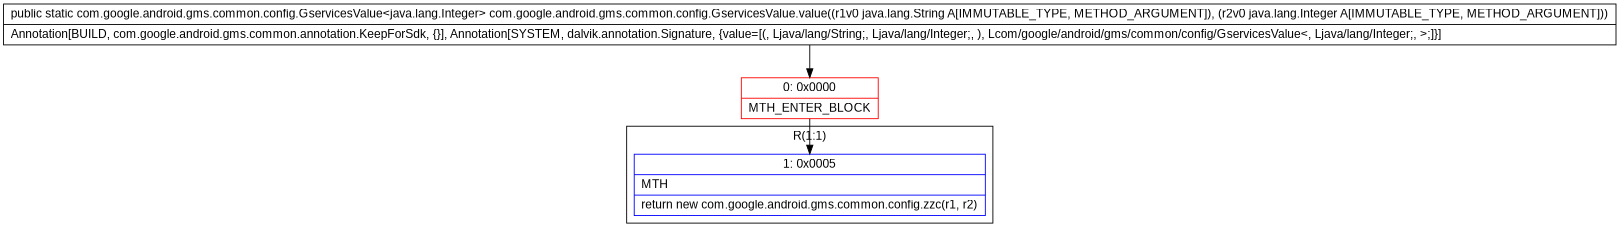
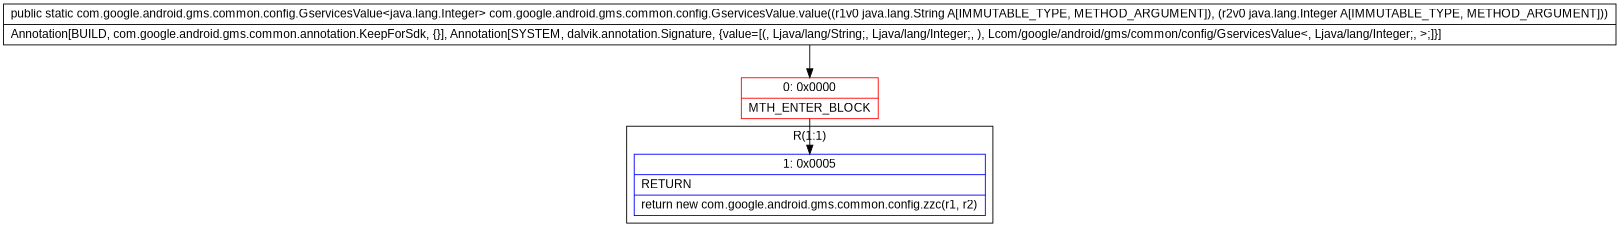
  digraph {
    fontname="Liberation Sans"
    node [shape=record fontname="Liberation Sans"]
    edge [fontname="Liberation Sans"]
-   n1 [color=blue label="{1\:\ 0x0005|MTH\l|return new com.google.android.gms.common.config.zzc(r1, r2)\l}"]
+   n1 [color=blue label="{1\:\ 0x0005|RETURN\l|return new com.google.android.gms.common.config.zzc(r1, r2)\l}"]
    n2 [color=red label="{0\:\ 0x0000|MTH_ENTER_BLOCK\l}"]
    n3 [label="{public static com.google.android.gms.common.config.GservicesValue\<java.lang.Integer\> com.google.android.gms.common.config.GservicesValue.value((r1v0 java.lang.String A[IMMUTABLE_TYPE, METHOD_ARGUMENT]), (r2v0 java.lang.Integer A[IMMUTABLE_TYPE, METHOD_ARGUMENT]))  | Annotation[BUILD, com.google.android.gms.common.annotation.KeepForSdk, \{\}], Annotation[SYSTEM, dalvik.annotation.Signature, \{value=[(, Ljava\/lang\/String;, Ljava\/lang\/Integer;, ), Lcom\/google\/android\/gms\/common\/config\/GservicesValue\<, Ljava\/lang\/Integer;, \>;]\}]\l}"]
    subgraph cluster_1 {
      label="R(1:1)"
      n1
    }
    n2 -> n1
    n3 -> n2
  }
